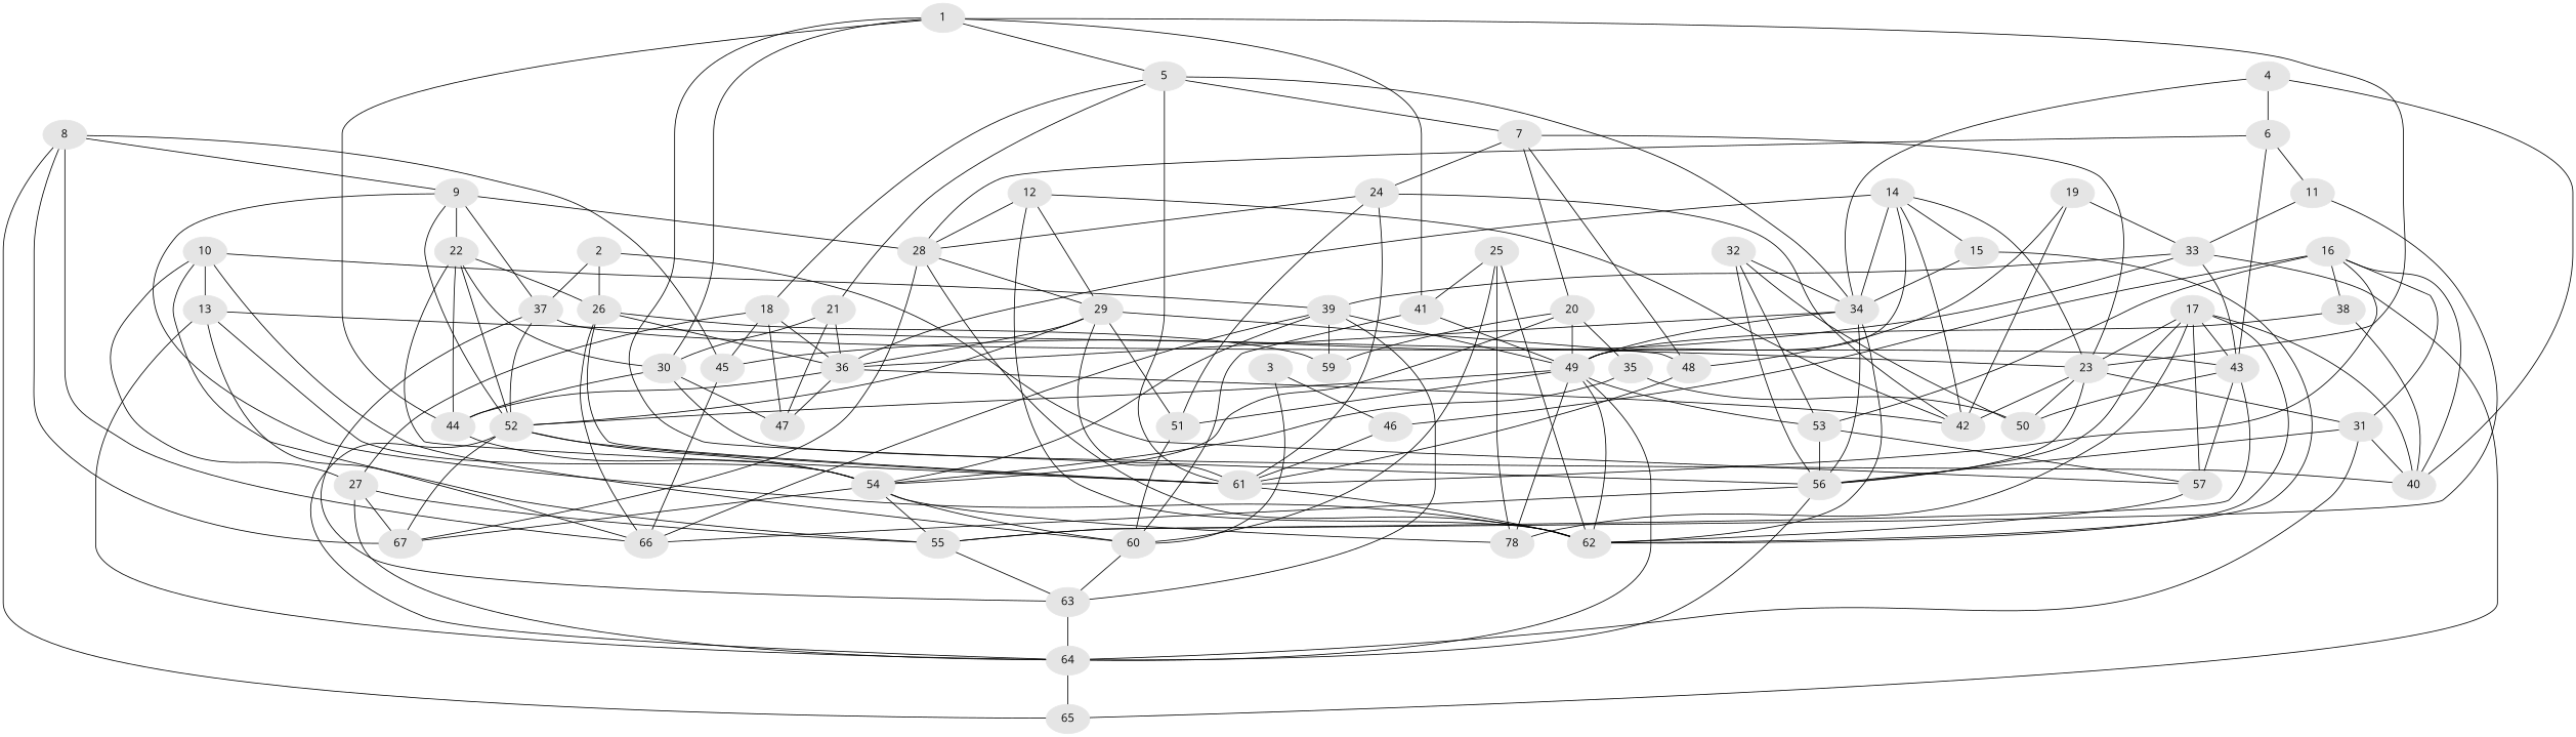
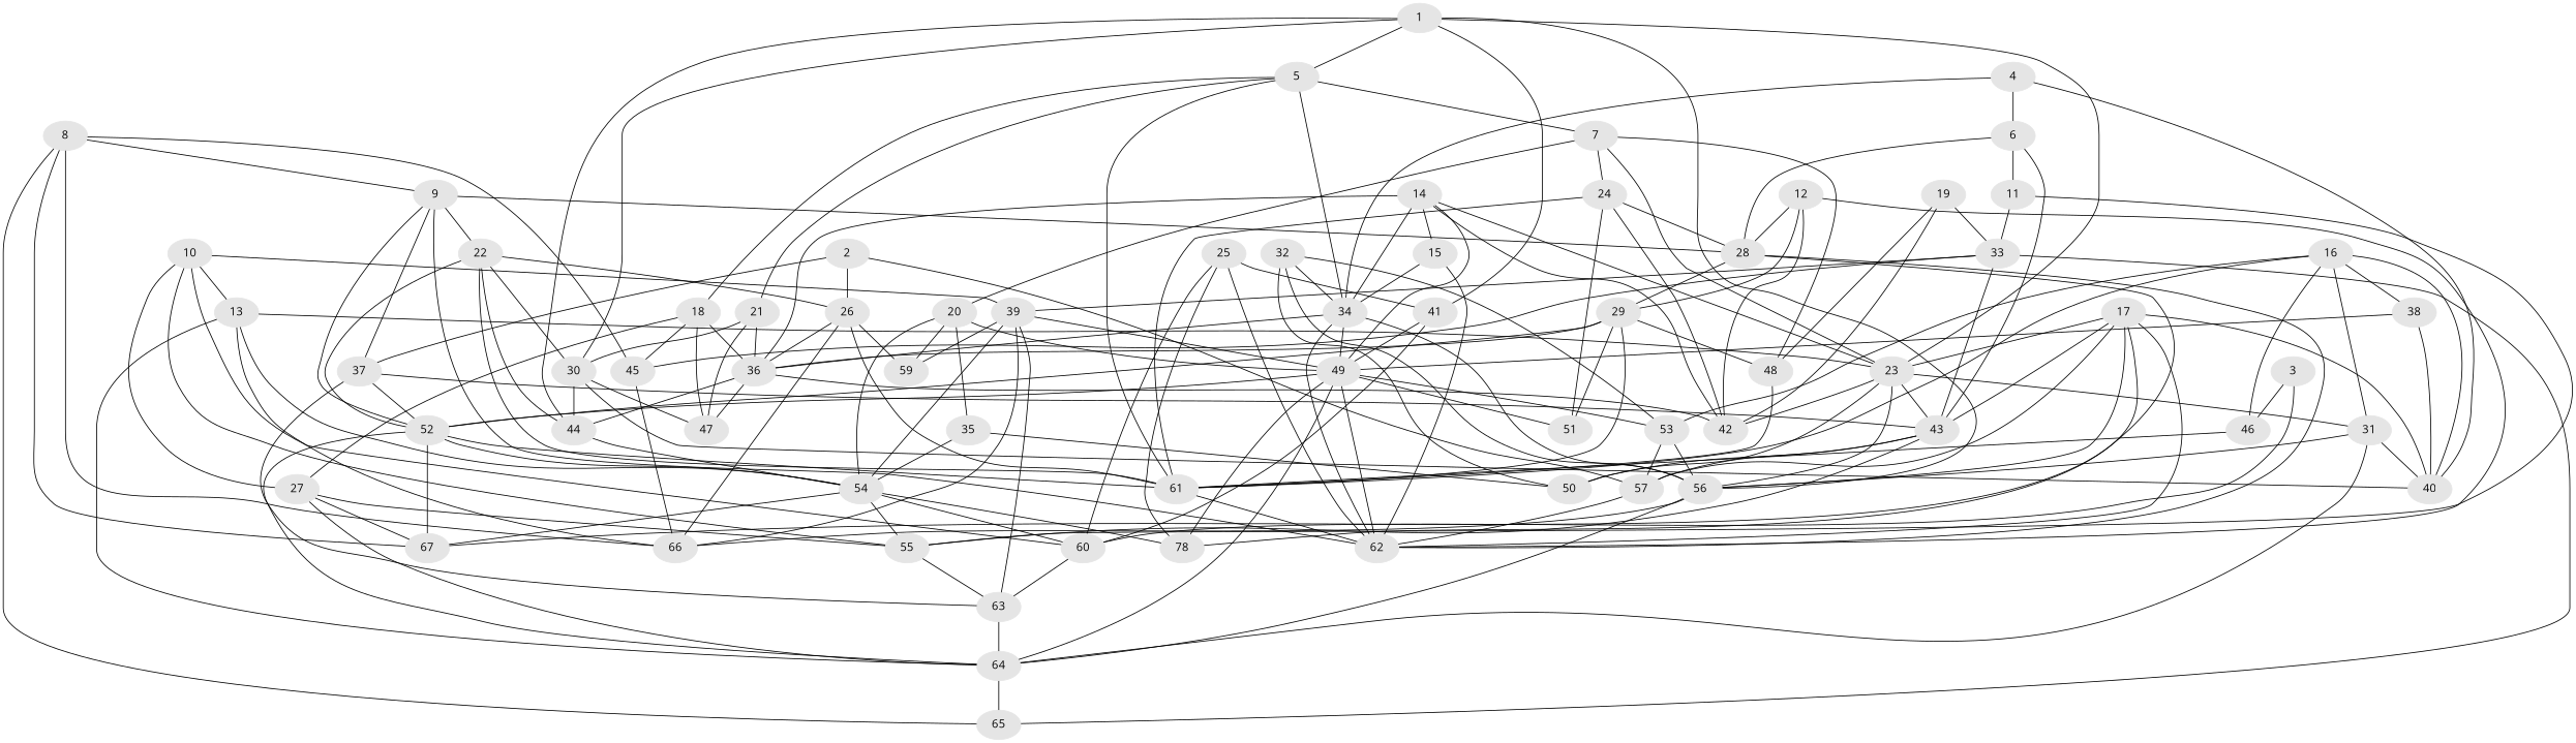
  graph {
    fontname="Open Sans"
    node [color=gray90 fontname="Open Sans" style=filled]
    edge [fontname="Open Sans" weight=1.0]
    1
    5
    23
    30
    41
    44
    56
    34
    7
    18
    21
    61
    43
    42
    31
    50
    40
    47
    60
    49
    54
    66
    64
    2
    26
    37
    57
    36
    59
    52
    63
    62
    3
    46
    4
    6
    11
    28
    20
    24
    48
    45
    27
    55
    33
    67
    29
    35
    51
    8
    9
    65
    22
    10
    13
    39
    12
    n58 [label=78]
    14
    15
    53
    16
    38
    17
    19
    25
    32
    1 -- 5
    1 -- 23
    1 -- 30
    1 -- 41
    1 -- 44
    1 -- 56
    5 -- 34
    5 -- 7 [weight=2.0]
    5 -- 18
    5 -- 21
    5 -- 61
    23 -- 56
+   23 -- 43
    23 -- 42
    23 -- 31
    23 -- 50
    30 -- 44
    30 -- 40
    30 -- 47
    41 -- 60
    41 -- 49
    44 -- 54
    56 -- 66
    56 -- 64
    34 -- 56
    34 -- 49
    34 -- 36
    34 -- 62
    7 -- 23
    7 -- 20
    7 -- 24
    7 -- 48
    18 -- 47
    18 -- 36
    18 -- 45
    18 -- 27
    21 -- 30
    21 -- 47
    21 -- 36
    61 -- 62
    43 -- 50
    43 -- 57
    43 -- 55
    31 -- 56
    31 -- 40
    31 -- 64
    60 -- 63
    49 -- 64
    49 -- 52
    49 -- 62
    49 -- 51
    49 -- n58
    49 -- 53
    54 -- 60
    54 -- 55
    54 -- 67
    54 -- n58
    64 -- 65 [weight=2.0]
    2 -- 26
    2 -- 37
    2 -- 57
    26 -- 61
    26 -- 66
    26 -- 36
    26 -- 59
    37 -- 43
    37 -- 52
    37 -- 63
    57 -- 62
    36 -- 44
    36 -- 42 [weight=2.0]
    36 -- 47
    52 -- 61
    52 -- 54
    52 -- 64
    52 -- 67
    63 -- 64
    3 -- 60
    3 -- 46
    46 -- 61 [weight=2.0]
    4 -- 34
    4 -- 40
    4 -- 6
    6 -- 43
    6 -- 11
    6 -- 28
    11 -- 55
    11 -- 33
    28 -- 62
    28 -- 67
    28 -- 29
    20 -- 49
    20 -- 54
    20 -- 59
    20 -- 35
    24 -- 61
    24 -- 42
    24 -- 28
    24 -- 51
    48 -- 61
    45 -- 66
    27 -- 64
    27 -- 55
    27 -- 67
    55 -- 63
    33 -- 43
    33 -- 45
    33 -- 65
    33 -- 39
    29 -- 61
    29 -- 36
    29 -- 52
    29 -- 48
    29 -- 51
    35 -- 50
    35 -- 54
-   51 -- 60
    8 -- 66
    8 -- 45
    8 -- 67
    8 -- 9
    8 -- 65
    9 -- 37
    9 -- 52
    9 -- 62
    9 -- 28
    9 -- 22 [weight=2.0]
    22 -- 30
    22 -- 44
    22 -- 61
    22 -- 26
    22 -- 52
    10 -- 60
    10 -- 27
    10 -- 55
    10 -- 13
    10 -- 39
    13 -- 23
    13 -- 54 [weight=2.0]
    13 -- 66
    13 -- 64
    39 -- 49
    39 -- 54
    39 -- 66
    39 -- 59 [weight=2.0]
    39 -- 63
    12 -- 42
    12 -- 62
    12 -- 28
    12 -- 29
    14 -- 23
    14 -- 34
    14 -- 42
    14 -- 49
    14 -- 36 [weight=3.0]
    14 -- 15
    15 -- 34 [weight=2.0]
    15 -- 62
    53 -- 56
    53 -- 57
    16 -- 61
    16 -- 31
    16 -- 40
    16 -- 46
    16 -- 53
    16 -- 38
    38 -- 40
    38 -- 49
    17 -- 23
    17 -- 56
    17 -- 43
    17 -- 40
    17 -- 57
    17 -- 62
    17 -- n58
    19 -- 42
    19 -- 48
    19 -- 33
    25 -- 41
    25 -- 60
    25 -- 62 [weight=2.0]
    25 -- n58
    32 -- 56
    32 -- 34
    32 -- 50
    32 -- 53
  }
